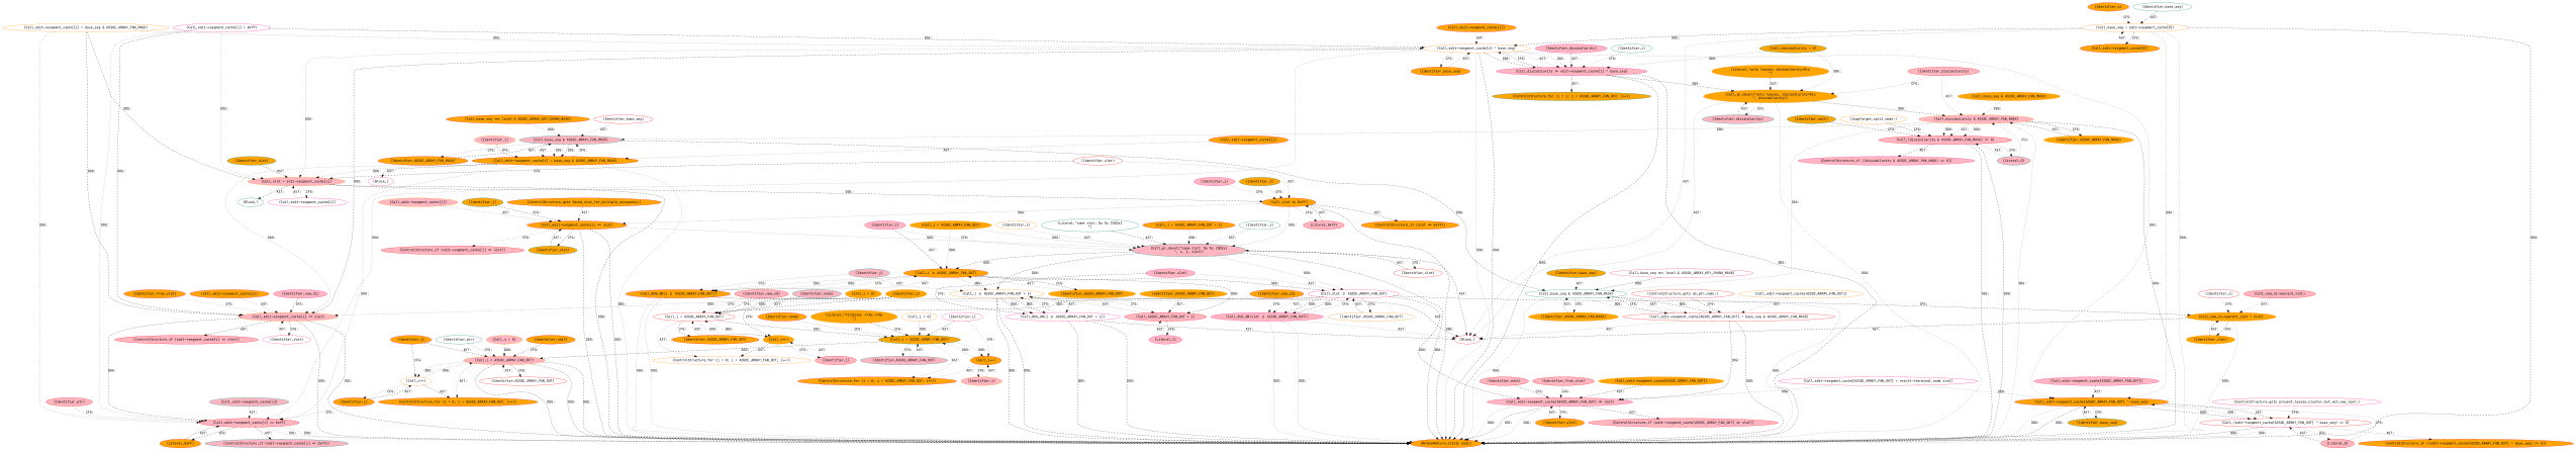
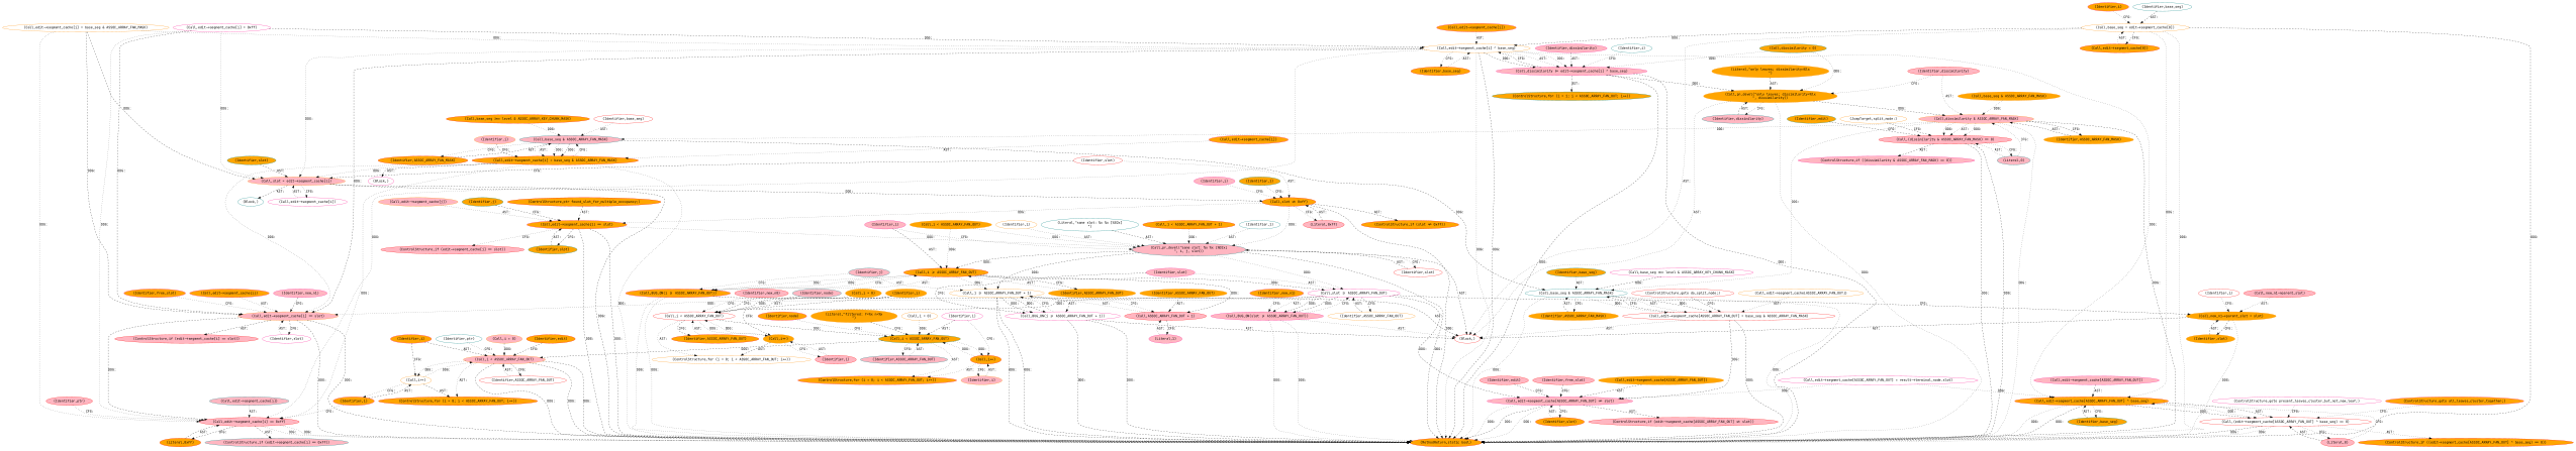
  digraph {
    fontname="JetBrains Mono"
    node [color=red fillcolor=orange fontname="JetBrains Mono" style=filled]
    edge [fontname="JetBrains Mono" style=dotted]
    n1 [color=darkorange fillcolor=white label="(Call,base_seg = edit->segment_cache[0])"]
    n2 [color=darkorange fillcolor=white label="(Call,edit->segment_cache[i] ^ base_seg)"]
    n3 [label="(Call,edit->segment_cache[ASSOC_ARRAY_FAN_OUT] ^ base_seg)"]
    n4 [label="(MethodReturn,static bool)"]
    n5 [fillcolor=white label="(Block,)"]
    n6 [label="(Call,edit->segment_cache[0])"]
    n7 [color=deeppink fillcolor=lightpink label="(Call,dissimilarity |= edit->segment_cache[i] ^ base_seg)"]
    n8 [color=darkorange fillcolor=lightpink label="(Call,slot = edit->segment_cache[i])"]
    n9 [color=darkorange fillcolor=lightpink label="(Call,edit->segment_cache[i] == slot)"]
    n10 [fillcolor=lightpink label="(Call,edit->segment_cache[i] == 0xff)"]
    n11 [label="(Identifier,base_seg)"]
    n12 [fillcolor=white label="(Call,(edit->segment_cache[ASSOC_ARRAY_FAN_OUT] ^ base_seg) == 0)"]
    n13 [color=teal label="(Identifier,base_seg)"]
    n14 [color=darkorange label="(Call,pr_devel(\"only leaves; dissimilarity=%lx\n\", dissimilarity))"]
    n15 [color=teal label="(ControlStructure,for (i = 1; i < ASSOC_ARRAY_FAN_OUT; i++))"]
    n16 [label="(Call,slot != 0xff)"]
    n17 [color=deeppink fillcolor=white label="(Call,edit->segment_cache[i])"]
    n18 [color=teal fillcolor=white label="(Block,)"]
    n19 [fillcolor=lightpink label="(ControlStructure,if (edit->segment_cache[i] == slot))"]
    n20 [color=deeppink fillcolor=white label="(Identifier,slot)"]
    n21 [label="(Literal,0xff)"]
    n22 [color=teal fillcolor=lightpink label="(ControlStructure,if (edit->segment_cache[i] == 0xff))"]
    n23 [color=darkorange fillcolor=lightpink label="(Call,dissimilarity & ASSOC_ARRAY_FAN_MASK)"]
    n24 [color=teal fillcolor=lightpink label="(Identifier,dissimilarity)"]
    n25 [fillcolor=lightpink label="(Call,(dissimilarity & ASSOC_ARRAY_FAN_MASK) == 0)"]
    n26 [color=teal fillcolor=lightpink label="(Call,base_seg & ASSOC_ARRAY_FAN_MASK)"]
    n27 [color=teal fillcolor=white label="(Call,base_seg & ASSOC_ARRAY_FAN_MASK)"]
    n28 [color=darkorange label="(Identifier,ASSOC_ARRAY_FAN_MASK)"]
    n29 [color=teal fillcolor=lightpink label="(Literal,0)"]
    n30 [color=deeppink fillcolor=lightpink label="(ControlStructure,if ((dissimilarity & ASSOC_ARRAY_FAN_MASK) == 0))"]
    n31 [label="(Call,edit->segment_cache[i] = base_seg & ASSOC_ARRAY_FAN_MASK)"]
    n32 [label="(Identifier,ASSOC_ARRAY_FAN_MASK)"]
    n33 [fillcolor=white label="(Call,edit->segment_cache[ASSOC_ARRAY_FAN_OUT] = base_seg & ASSOC_ARRAY_FAN_MASK)"]
    n34 [color=darkorange label="(Identifier,ASSOC_ARRAY_FAN_MASK)"]
    n35 [color=deeppink fillcolor=white label="(Block,)"]
    n36 [color=deeppink label="(Call,edit->segment_cache[j] == slot)"]
    n37 [color=teal fillcolor=lightpink label="(Call,pr_devel(\"same slot: %x %x [%02x]\n\", i, j, slot))"]
    n38 [fillcolor=lightpink label="(Literal,0xff)"]
    n39 [label="(ControlStructure,if (slot != 0xff))"]
    n40 [fillcolor=lightpink label="(ControlStructure,if (edit->segment_cache[j] == slot))"]
    n41 [color=teal label="(Identifier,slot)"]
    n42 [label="(Call,i >= ASSOC_ARRAY_FAN_OUT)"]
    n43 [color=darkorange fillcolor=white label="(Call,j >= ASSOC_ARRAY_FAN_OUT + 1)"]
    n44 [color=deeppink fillcolor=white label="(Call,slot >= ASSOC_ARRAY_FAN_OUT)"]
    n45 [fillcolor=white label="(Identifier,slot)"]
    n46 [color=deeppink label="(Call,BUG_ON(i >= ASSOC_ARRAY_FAN_OUT))"]
    n47 [fillcolor=lightpink label="(Call,ASSOC_ARRAY_FAN_OUT + 1)"]
    n48 [color=darkorange label="(Identifier,ASSOC_ARRAY_FAN_OUT)"]
    n49 [color=deeppink fillcolor=white label="(Call,BUG_ON(j >= ASSOC_ARRAY_FAN_OUT + 1))"]
    n50 [color=deeppink fillcolor=lightpink label="(Call,BUG_ON(slot >= ASSOC_ARRAY_FAN_OUT))"]
    n51 [color=darkorange label="(Call,new_n1->parent_slot = slot)"]
    n52 [fillcolor=white label="(Call,i < ASSOC_ARRAY_FAN_OUT)"]
    n53 [color=deeppink fillcolor=lightpink label="(Call,edit->segment_cache[ASSOC_ARRAY_FAN_OUT] != slot)"]
    n54 [color=darkorange fillcolor=white label="(Identifier,ASSOC_ARRAY_FAN_OUT)"]
    n55 [color=deeppink fillcolor=lightpink label="(Literal,1)"]
    n56 [color=darkorange label="(Identifier,slot)"]
    n57 [color=darkorange label="(Call,i++)"]
    n58 [color=teal label="(Call,i < ASSOC_ARRAY_FAN_OUT)"]
    n59 [color=darkorange fillcolor=white label="(ControlStructure,for (i = 0; i < ASSOC_ARRAY_FAN_OUT; i++))"]
    n60 [label="(Identifier,ASSOC_ARRAY_FAN_OUT)"]
    n61 [fillcolor=lightpink label="(ControlStructure,if (edit->segment_cache[ASSOC_ARRAY_FAN_OUT] != slot))"]
    n62 [label="(Identifier,slot)"]
    n63 [fillcolor=lightpink label="(Identifier,i)"]
    n64 [label="(Call,i++)"]
    n65 [color=darkorange fillcolor=lightpink label="(Call,i < ASSOC_ARRAY_FAN_OUT)"]
    n66 [color=deeppink label="(ControlStructure,for (i = 0; i < ASSOC_ARRAY_FAN_OUT; i++))"]
    n67 [color=teal fillcolor=lightpink label="(Identifier,ASSOC_ARRAY_FAN_OUT)"]
    n68 [color=darkorange fillcolor=lightpink label="(Identifier,i)"]
    n69 [color=darkorange fillcolor=white label="(Call,i++)"]
    n70 [fillcolor=white label="(Identifier,ASSOC_ARRAY_FAN_OUT)"]
    n71 [label="(ControlStructure,for (i = 0; i < ASSOC_ARRAY_FAN_OUT; i++))"]
    n72 [color=deeppink label="(Identifier,i)"]
    n73 [fillcolor=lightpink label="(Literal,0)"]
    n74 [label="(ControlStructure,if ((edit->segment_cache[ASSOC_ARRAY_FAN_OUT] ^ base_seg) == 0))"]
    n75 [color=deeppink label="(Call,edit->segment_cache[i])"]
    n76 [color=deeppink label="(Identifier,i)"]
    n77 [color=deeppink fillcolor=white label="(ControlStructure,goto present_leaves_cluster_but_not_new_leaf;)"]
-   n78 [fillcolor=white label="(ControlStructure,goto do_ptr_node;)"]
+   n78 [fillcolor=white label="(ControlStructure,goto do_split_node;)"]
    n79 [color=deeppink label="(Call,edit->segment_cache[i])"]
    n80 [label="(Call,base_seg >>= level & ASSOC_ARRAY_KEY_CHUNK_MASK)"]
    n81 [color=teal fillcolor=white label="(Identifier,i)"]
    n82 [color=teal label="(Call,dissimilarity = 0)"]
    n83 [color=teal label="(Identifier,base_seg)"]
    n84 [color=deeppink fillcolor=white label="(Identifier,i)"]
    n85 [color=darkorange label="(Literal,\"filtered: f=%x n=%x\n\")"]
    n86 [color=deeppink label="(Call,edit->segment_cache[i])"]
    n87 [color=darkorange fillcolor=white label="(Call,i = 0)"]
    n88 [color=darkorange fillcolor=white label="(Call,edit->segment_cache[ASSOC_ARRAY_FAN_OUT])"]
    n89 [fillcolor=lightpink label="(Identifier,edit)"]
    n90 [color=teal label="(Identifier,edit)"]
    n91 [color=teal label="(Identifier,j)"]
    n92 [color=darkorange label="(Call,i < ASSOC_ARRAY_FAN_OUT)"]
    n93 [fillcolor=lightpink label="(Identifier,dissimilarity)"]
    n94 [color=darkorange fillcolor=lightpink label="(Call,edit->segment_cache[j])"]
    n95 [color=darkorange label="(Literal,\"only leaves; dissimilarity=%lx\n\")"]
    n96 [fillcolor=white label="(Identifier,slot)"]
    n97 [color=deeppink fillcolor=lightpink label="(Identifier,new_n1)"]
    n98 [color=deeppink fillcolor=white label="(Call,base_seg >>= level & ASSOC_ARRAY_KEY_CHUNK_MASK)"]
    n99 [color=darkorange label="(Call,base_seg & ASSOC_ARRAY_FAN_MASK)"]
    n100 [color=darkorange label="(Identifier,ASSOC_ARRAY_FAN_OUT)"]
    n101 [color=darkorange fillcolor=lightpink label="(Identifier,i)"]
    n102 [color=deeppink fillcolor=lightpink label="(Identifier,i)"]
    n103 [color=darkorange label="(Call,i = 0)"]
    n104 [color=deeppink label="(Identifier,new_n1)"]
    n105 [fillcolor=lightpink label="(Identifier,free_slot)"]
    n106 [color=darkorange fillcolor=white label="(Call,edit->segment_cache[i] = base_seg & ASSOC_ARRAY_FAN_MASK)"]
    n107 [color=deeppink fillcolor=white label="(Call,edit->segment_cache[ASSOC_ARRAY_FAN_OUT] = result->terminal_node.slot)"]
    n108 [fillcolor=lightpink label="(Call,new_n1->parent_slot)"]
    n109 [color=teal fillcolor=white label="(Identifier,base_seg)"]
    n110 [color=darkorange fillcolor=white label="(JumpTarget,split_node:)"]
    n111 [fillcolor=lightpink label="(Identifier,new_n0)"]
    n112 [color=deeppink fillcolor=white label="(Call,edit->segment_cache[i] = 0xff)"]
    n113 [color=darkorange fillcolor=white label="(Identifier,i)"]
    n114 [color=deeppink label="(Identifier,node)"]
    n115 [color=teal fillcolor=lightpink label="(Identifier,node)"]
    n116 [color=teal fillcolor=lightpink label="(Call,edit->segment_cache[i])"]
    n117 [color=deeppink label="(Identifier,free_slot)"]
    n118 [color=deeppink fillcolor=lightpink label="(Identifier,i)"]
    n119 [fillcolor=white label="(Identifier,i)"]
    n120 [color=teal fillcolor=white label="(Identifier,ptr)"]
    n121 [color=teal fillcolor=lightpink label="(Identifier,j)"]
    n122 [color=teal label="(Identifier,slot)"]
    n123 [color=darkorange fillcolor=lightpink label="(Call,i = 0)"]
    n124 [color=teal fillcolor=white label="(Literal,\"same slot: %x %x [%02x]\n\")"]
    n125 [label="(Call,j < ASSOC_ARRAY_FAN_OUT + 1)"]
    n126 [color=deeppink label="(Identifier,i)"]
-   n127 [label="(ControlStructure,goto found_slot_for_multiple_occupancy;)"]
+   n127 [label="(ControlStructure,ptr found_slot_for_multiple_occupancy;)"]
    n128 [color=teal fillcolor=white label="(Identifier,j)"]
    n129 [color=darkorange label="(Call,edit->segment_cache[ASSOC_ARRAY_FAN_OUT])"]
    n130 [color=deeppink fillcolor=lightpink label="(Identifier,slot)"]
    n131 [label="(Identifier,edit)"]
    n132 [color=deeppink fillcolor=lightpink label="(Identifier,dissimilarity)"]
    n133 [fillcolor=white label="(Identifier,base_seg)"]
    n134 [fillcolor=lightpink label="(Identifier,ptr)"]
    n135 [color=deeppink fillcolor=lightpink label="(Call,edit->segment_cache[ASSOC_ARRAY_FAN_OUT])"]
    n136 [color=teal label="(Identifier,j)"]
    n137 [color=darkorange label="(Identifier,i)"]
+   n138 [color=deeppink label="(ControlStructure,goto all_leaves_cluster_together;)"]
    n1 -> n2 [label="DDG: " style=dashed]
    n1 -> n3 [label="DDG: "]
    n1 -> n4 [label="DDG: " style=dashed]
    n1 -> n4 [label="DDG: "]
    n1 -> n5 [label="AST: "]
    n1 -> n6 [label="CFG: " style=dashed]
    n2 -> n3 [label="DDG: "]
    n2 -> n4 [label="DDG: "]
    n2 -> n4 [label="DDG: " style=dashed]
    n2 -> n7 [label="AST: "]
    n2 -> n7 [label="DDG: "]
    n2 -> n7 [label="DDG: " style=dashed]
    n2 -> n8 [label="DDG: "]
    n2 -> n9 [label="DDG: " style=dashed]
    n2 -> n10 [label="DDG: "]
    n2 -> n11 [label="CFG: "]
    n3 -> n4 [label="DDG: " style=dashed]
    n3 -> n4 [label="DDG: "]
    n3 -> n12 [label="AST: " style=dashed]
    n3 -> n12 [label="DDG: " style=dashed]
    n3 -> n12 [label="DDG: "]
    n3 -> n13 [label="CFG: "]
    n6 -> n1 [label="AST: "]
    n7 -> n2 [label="CFG: " style=dashed]
    n7 -> n4 [label="DDG: " style=dashed]
    n7 -> n4 [label="DDG: " style=dashed]
    n7 -> n14 [label="DDG: " style=dashed]
    n7 -> n15 [label="AST: " style=dashed]
    n8 -> n4 [label="DDG: " style=dashed]
    n8 -> n16 [label="DDG: " style=dashed]
    n8 -> n17 [label="CFG: "]
    n8 -> n18 [label="AST: " style=dashed]
    n9 -> n4 [label="DDG: " style=dashed]
    n9 -> n4 [label="DDG: " style=dashed]
    n9 -> n10 [label="DDG: " style=dashed]
    n9 -> n19 [label="AST: " style=dashed]
    n9 -> n20 [label="CFG: " style=dashed]
    n10 -> n4 [label="DDG: "]
    n10 -> n4 [label="DDG: "]
    n10 -> n21 [label="CFG: " style=dashed]
    n10 -> n22 [label="AST: " style=dashed]
    n11 -> n2 [label="AST: "]
    n12 -> n4 [label="DDG: " style=dashed]
    n12 -> n4 [label="DDG: "]
    n12 -> n73 [label="CFG: "]
    n12 -> n74 [label="AST: "]
    n13 -> n3 [label="AST: " style=dashed]
    n14 -> n4 [label="DDG: "]
    n14 -> n5 [label="AST: "]
    n14 -> n23 [label="DDG: " style=dashed]
    n14 -> n24 [label="CFG: "]
    n16 -> n4 [label="DDG: " style=dashed]
    n16 -> n36 [label="DDG: "]
    n16 -> n37 [label="DDG: "]
    n16 -> n38 [label="CFG: "]
    n16 -> n39 [label="AST: " style=dashed]
    n17 -> n8 [label="AST: "]
    n20 -> n9 [label="AST: "]
    n21 -> n10 [label="AST: " style=dashed]
    n23 -> n4 [label="DDG: "]
    n23 -> n4 [label="DDG: " style=dashed]
    n23 -> n25 [label="AST: "]
    n23 -> n25 [label="DDG: "]
    n23 -> n25 [label="DDG: "]
    n23 -> n26 [label="DDG: "]
    n23 -> n27 [label="DDG: "]
    n23 -> n28 [label="CFG: " style=dashed]
    n24 -> n14 [label="AST: " style=dashed]
    n25 -> n4 [label="DDG: " style=dashed]
    n25 -> n4 [label="DDG: " style=dashed]
    n25 -> n29 [label="CFG: "]
    n25 -> n30 [label="AST: " style=dashed]
    n26 -> n27 [label="DDG: " style=dashed]
    n26 -> n31 [label="AST: "]
    n26 -> n31 [label="DDG: "]
    n26 -> n31 [label="DDG: " style=dashed]
    n26 -> n32 [label="CFG: "]
    n27 -> n4 [label="DDG: "]
    n27 -> n4 [label="DDG: "]
    n27 -> n33 [label="AST: "]
    n27 -> n33 [label="DDG: " style=dashed]
    n27 -> n33 [label="DDG: "]
    n27 -> n34 [label="CFG: "]
    n28 -> n23 [label="AST: " style=dashed]
    n29 -> n23 [label="CFG: "]
    n29 -> n25 [label="AST: "]
    n31 -> n4 [label="DDG: "]
    n31 -> n8 [label="DDG: "]
    n31 -> n9 [label="DDG: "]
    n31 -> n10 [label="DDG: "]
    n31 -> n26 [label="CFG: "]
    n31 -> n35 [label="AST: " style=dashed]
    n32 -> n26 [label="AST: " style=dashed]
    n33 -> n4 [label="DDG: " style=dashed]
    n33 -> n5 [label="AST: "]
    n33 -> n27 [label="CFG: " style=dashed]
    n33 -> n53 [label="DDG: " style=dashed]
    n34 -> n27 [label="AST: " style=dashed]
    n36 -> n4 [label="DDG: " style=dashed]
    n36 -> n4 [label="DDG: " style=dashed]
    n36 -> n37 [label="DDG: "]
    n36 -> n40 [label="CFG: "]
    n36 -> n41 [label="CFG: " style=dashed]
    n37 -> n4 [label="DDG: " style=dashed]
    n37 -> n5 [label="AST: " style=dashed]
    n37 -> n42 [label="DDG: " style=dashed]
    n37 -> n43 [label="DDG: " style=dashed]
    n37 -> n44 [label="DDG: "]
    n37 -> n45 [label="CFG: "]
    n38 -> n16 [label="AST: " style=dashed]
    n41 -> n36 [label="AST: " style=dashed]
    n42 -> n43 [label="DDG: "]
    n42 -> n44 [label="DDG: " style=dashed]
    n42 -> n46 [label="AST: "]
    n42 -> n46 [label="DDG: "]
    n42 -> n46 [label="DDG: "]
    n42 -> n47 [label="DDG: " style=dashed]
    n42 -> n48 [label="CFG: " style=dashed]
    n43 -> n4 [label="DDG: " style=dashed]
    n43 -> n4 [label="DDG: " style=dashed]
    n43 -> n47 [label="CFG: "]
    n43 -> n49 [label="AST: " style=dashed]
    n43 -> n49 [label="DDG: " style=dashed]
    n43 -> n49 [label="DDG: " style=dashed]
    n44 -> n9 [label="DDG: "]
    n44 -> n50 [label="AST: "]
    n44 -> n50 [label="DDG: " style=dashed]
    n44 -> n50 [label="DDG: " style=dashed]
    n44 -> n51 [label="CFG: " style=dashed]
    n44 -> n52 [label="DDG: " style=dashed]
    n44 -> n53 [label="DDG: " style=dashed]
    n44 -> n54 [label="CFG: " style=dashed]
    n45 -> n37 [label="AST: " style=dashed]
    n46 -> n4 [label="DDG: "]
    n46 -> n4 [label="DDG: "]
    n46 -> n5 [label="AST: " style=dashed]
    n46 -> n42 [label="CFG: "]
    n47 -> n43 [label="AST: "]
    n47 -> n55 [label="CFG: " style=dashed]
    n48 -> n42 [label="AST: "]
    n49 -> n4 [label="DDG: " style=dashed]
    n49 -> n4 [label="DDG: " style=dashed]
    n49 -> n5 [label="AST: " style=dashed]
    n49 -> n43 [label="CFG: "]
    n50 -> n4 [label="DDG: "]
    n50 -> n4 [label="DDG: "]
    n50 -> n5 [label="AST: "]
    n50 -> n44 [label="CFG: "]
    n51 -> n4 [label="DDG: "]
    n51 -> n5 [label="AST: " style=dashed]
    n51 -> n56 [label="CFG: " style=dashed]
    n52 -> n57 [label="DDG: "]
    n52 -> n58 [label="DDG: " style=dashed]
    n52 -> n59 [label="AST: "]
    n52 -> n60 [label="CFG: " style=dashed]
    n53 -> n4 [label="DDG: "]
    n53 -> n4 [label="DDG: "]
    n53 -> n4 [label="DDG: " style=dashed]
    n53 -> n61 [label="AST: " style=dashed]
    n53 -> n62 [label="CFG: " style=dashed]
    n54 -> n44 [label="AST: " style=dashed]
    n55 -> n47 [label="AST: "]
    n56 -> n51 [label="AST: " style=dashed]
    n57 -> n52 [label="DDG: "]
    n57 -> n59 [label="AST: " style=dashed]
    n57 -> n63 [label="CFG: "]
    n58 -> n64 [label="DDG: "]
    n58 -> n65 [label="DDG: " style=dashed]
    n58 -> n66 [label="AST: "]
    n58 -> n67 [label="CFG: "]
    n60 -> n52 [label="AST: "]
    n62 -> n53 [label="AST: "]
    n63 -> n57 [label="AST: "]
    n64 -> n58 [label="DDG: "]
    n64 -> n66 [label="AST: "]
    n64 -> n68 [label="CFG: "]
    n65 -> n4 [label="DDG: " style=dashed]
    n65 -> n4 [label="DDG: " style=dashed]
    n65 -> n4 [label="DDG: " style=dashed]
    n65 -> n69 [label="DDG: "]
    n65 -> n70 [label="CFG: " style=dashed]
    n65 -> n71 [label="AST: "]
    n67 -> n58 [label="AST: "]
    n68 -> n64 [label="AST: "]
    n69 -> n65 [label="DDG: "]
    n69 -> n71 [label="AST: " style=dashed]
    n69 -> n72 [label="CFG: "]
    n70 -> n65 [label="AST: "]
    n72 -> n10 [label="CFG: "]
    n72 -> n69 [label="AST: " style=dashed]
    n73 -> n3 [label="CFG: "]
    n73 -> n12 [label="AST: " style=dashed]
    n75 -> n2 [label="AST: "]
    n76 -> n1 [label="CFG: "]
    n77 -> n12 [label="CFG: "]
    n78 -> n33 [label="CFG: " style=dashed]
    n79 -> n9 [label="AST: "]
    n80 -> n26 [label="DDG: "]
    n81 -> n7 [label="CFG: "]
    n82 -> n7 [label="DDG: "]
    n82 -> n14 [label="DDG: "]
    n83 -> n27 [label="AST: "]
    n84 -> n58 [label="AST: " style=dashed]
    n84 -> n64 [label="CFG: "]
    n85 -> n58 [label="CFG: " style=dashed]
    n86 -> n31 [label="AST: "]
    n87 -> n58 [label="DDG: "]
    n88 -> n33 [label="AST: "]
    n89 -> n53 [label="CFG: " style=dashed]
    n90 -> n25 [label="CFG: " style=dashed]
    n91 -> n16 [label="CFG: "]
    n92 -> n37 [label="DDG: "]
    n92 -> n42 [label="DDG: "]
    n93 -> n14 [label="CFG: "]
    n93 -> n23 [label="AST: "]
    n94 -> n36 [label="AST: "]
    n95 -> n14 [label="AST: " style=dashed]
    n96 -> n8 [label="CFG: " style=dashed]
    n96 -> n16 [label="AST: "]
    n97 -> n9 [label="CFG: " style=dashed]
    n98 -> n27 [label="DDG: " style=dashed]
    n99 -> n23 [label="DDG: "]
    n100 -> n47 [label="AST: " style=dashed]
    n101 -> n31 [label="CFG: " style=dashed]
    n102 -> n16 [label="CFG: "]
    n103 -> n52 [label="DDG: " style=dashed]
    n104 -> n50 [label="CFG: "]
    n105 -> n53 [label="CFG: " style=dashed]
    n106 -> n2 [label="DDG: "]
    n106 -> n8 [label="DDG: " style=dashed]
    n106 -> n9 [label="DDG: " style=dashed]
    n106 -> n10 [label="DDG: "]
    n107 -> n3 [label="DDG: "]
    n107 -> n53 [label="DDG: "]
    n108 -> n51 [label="AST: "]
    n109 -> n1 [label="AST: " style=dashed]
    n110 -> n25 [label="CFG: " style=dashed]
    n111 -> n52 [label="CFG: "]
    n112 -> n2 [label="DDG: " style=dashed]
    n112 -> n8 [label="DDG: "]
    n112 -> n9 [label="DDG: " style=dashed]
    n112 -> n10 [label="DDG: "]
    n113 -> n37 [label="AST: "]
    n114 -> n58 [label="CFG: "]
    n115 -> n52 [label="CFG: " style=dashed]
    n116 -> n10 [label="AST: "]
    n117 -> n9 [label="CFG: "]
    n118 -> n37 [label="CFG: "]
    n118 -> n42 [label="AST: " style=dashed]
    n119 -> n51 [label="CFG: "]
    n120 -> n65 [label="CFG: "]
    n121 -> n43 [label="AST: "]
    n121 -> n46 [label="CFG: "]
    n122 -> n8 [label="AST: " style=dashed]
    n123 -> n65 [label="DDG: " style=dashed]
    n124 -> n37 [label="AST: " style=dashed]
    n125 -> n37 [label="DDG: "]
    n126 -> n65 [label="AST: " style=dashed]
    n126 -> n69 [label="CFG: " style=dashed]
    n127 -> n36 [label="AST: " style=dashed]
    n128 -> n37 [label="AST: "]
    n129 -> n53 [label="AST: " style=dashed]
    n130 -> n44 [label="AST: "]
    n130 -> n49 [label="CFG: " style=dashed]
    n131 -> n65 [label="CFG: " style=dashed]
    n132 -> n7 [label="AST: " style=dashed]
    n133 -> n26 [label="AST: "]
    n134 -> n10 [label="CFG: "]
    n135 -> n3 [label="AST: " style=dashed]
    n136 -> n36 [label="CFG: " style=dashed]
    n137 -> n52 [label="AST: " style=dashed]
    n137 -> n57 [label="CFG: " style=dashed]
+   n138 -> n12 [label="CFG: "]
  }
